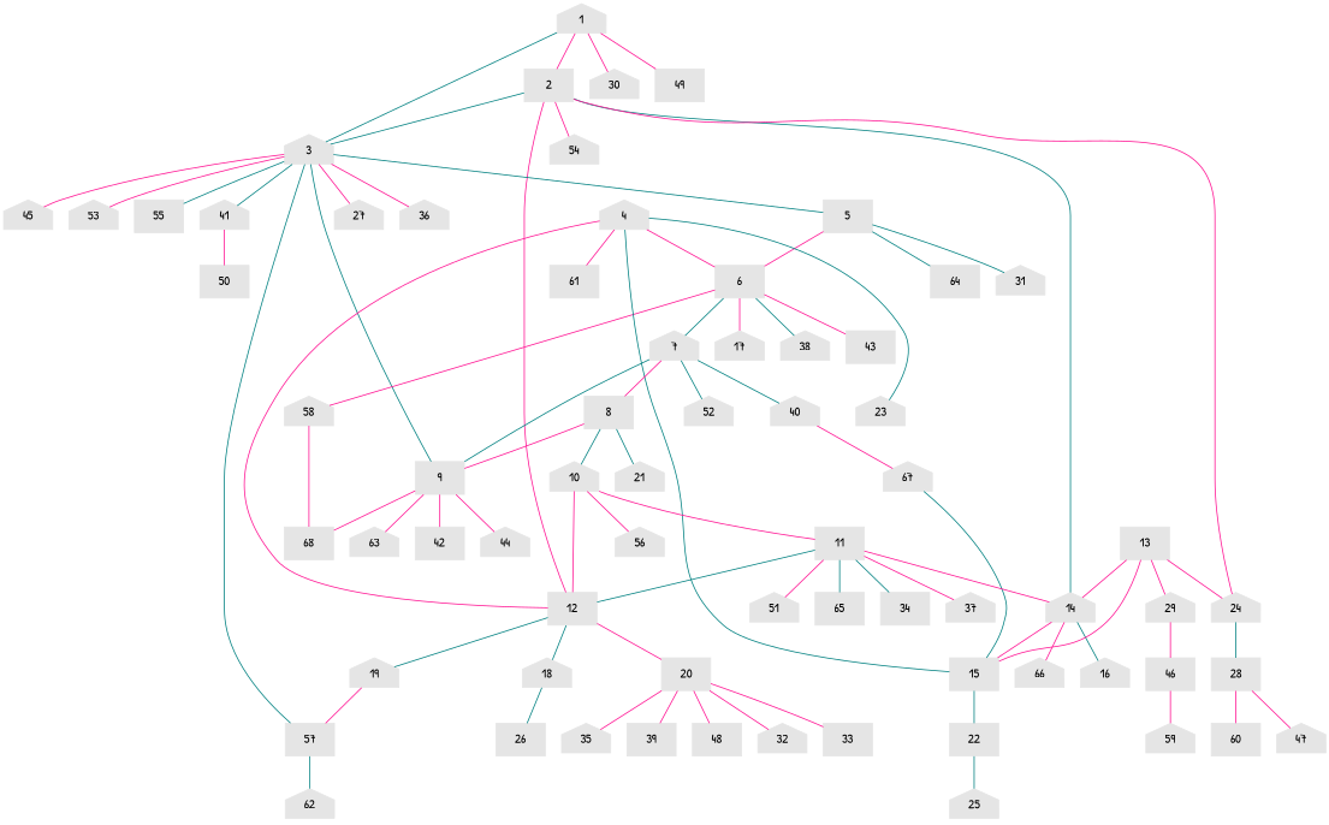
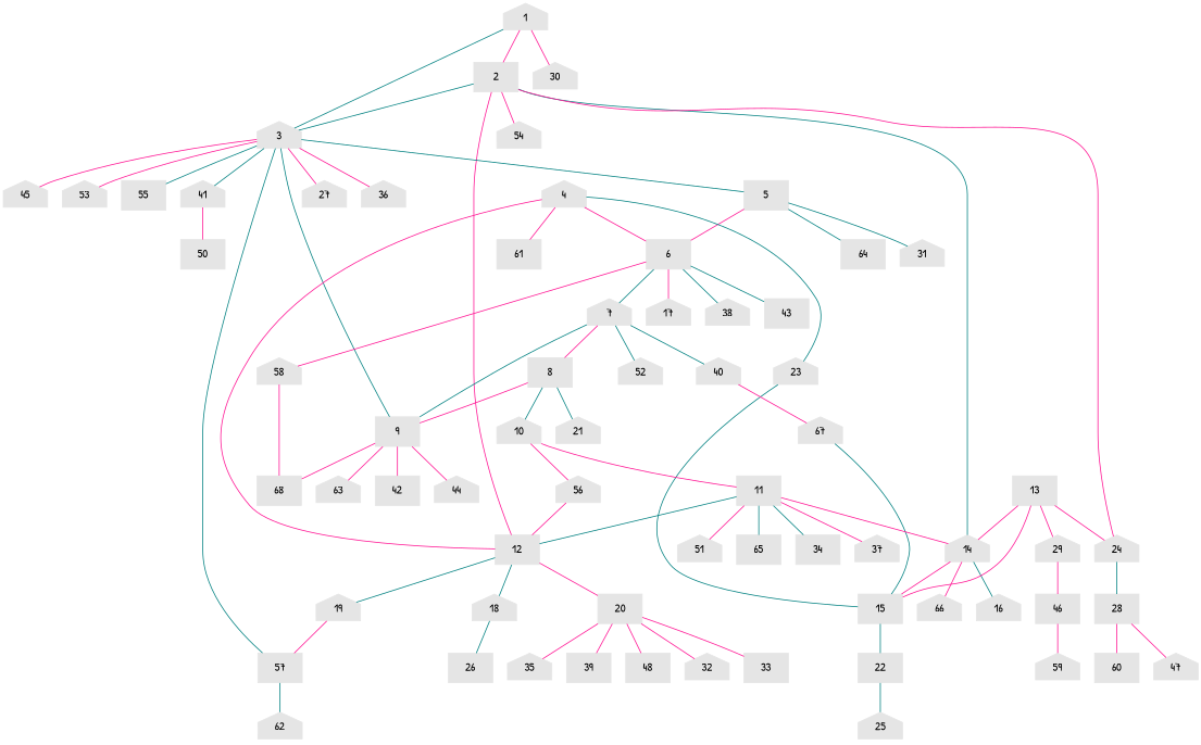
  graph {
    fontname="Patrick Hand"
    node [color=gray90 fontname="Patrick Hand" shape=house style=filled]
    edge [color=deeppink fontname="Patrick Hand"]
    2 [shape=box]
    1
    3
    30
-   49 [shape=box]
    12 [shape=box]
    14
    24
    54
    5 [shape=box]
    9 [shape=box]
    27
    36
    41
    45
    53
    55 [shape=box]
    57 [shape=box]
    18
    19
    20 [shape=box]
    15 [shape=box]
    16
    66
    28 [shape=box]
    6 [shape=box]
    31
    64 [shape=box]
    42 [shape=box]
    44
    63
    68 [shape=box]
    50 [shape=box]
    62
    4
    23
    61 [shape=box]
    7
    17
    38
    43 [shape=box]
    58
    22 [shape=box]
    8 [shape=box]
    40
    52
    10
    21
    67
    11 [shape=box]
    56
    34 [shape=box]
    37
    51
    65 [shape=box]
    26 [shape=box]
    32
    33 [shape=box]
    35
    39 [shape=box]
    48 [shape=box]
    13 [shape=box]
    29
    46 [shape=box]
    25
    47
    60 [shape=box]
    59
    2 -- 3 [color=teal]
    2 -- 12
    2 -- 14 [color=teal]
    2 -- 24
    2 -- 54
    1 -- 2
    1 -- 3 [color=teal]
    1 -- 30
-   1 -- 49
    3 -- 5 [color=teal]
    3 -- 9 [color=teal]
    3 -- 27
    3 -- 36
    3 -- 41 [color=teal]
    3 -- 45
    3 -- 53
    3 -- 55 [color=teal]
    3 -- 57 [color=teal]
    12 -- 18 [color=teal]
    12 -- 19 [color=teal]
    12 -- 20
    14 -- 15
    14 -- 16 [color=teal]
    14 -- 66
    24 -- 28 [color=teal]
    5 -- 6
    5 -- 31 [color=teal]
    5 -- 64 [color=teal]
    9 -- 42
    9 -- 44
    9 -- 63
    9 -- 68
    41 -- 50
    57 -- 62 [color=teal]
    18 -- 26 [color=teal]
    19 -- 57
    20 -- 32
    20 -- 33
    20 -- 35
    20 -- 39
    20 -- 48
    15 -- 22 [color=teal]
    28 -- 47
    28 -- 60
    6 -- 7 [color=teal]
    6 -- 17
    6 -- 38 [color=teal]
-   6 -- 43
+   6 -- 43 [color=teal]
    6 -- 58
    4 -- 12
-   4 -- 15 [color=teal]
+   23 -- 15 [color=teal]
    4 -- 6
    4 -- 23 [color=teal]
    4 -- 61
    7 -- 9 [color=teal]
    7 -- 8
    7 -- 40 [color=teal]
    7 -- 52 [color=teal]
    58 -- 68
    22 -- 25 [color=teal]
    8 -- 9
    8 -- 10 [color=teal]
    8 -- 21 [color=teal]
    40 -- 67
-   10 -- 12
+   56 -- 12
    10 -- 11
    10 -- 56
    67 -- 15 [color=teal]
    11 -- 12 [color=teal]
    11 -- 14
    11 -- 34 [color=teal]
    11 -- 37
    11 -- 51
    11 -- 65 [color=teal]
    13 -- 14
    13 -- 24
    13 -- 15
    13 -- 29
    29 -- 46
    46 -- 59
  }
